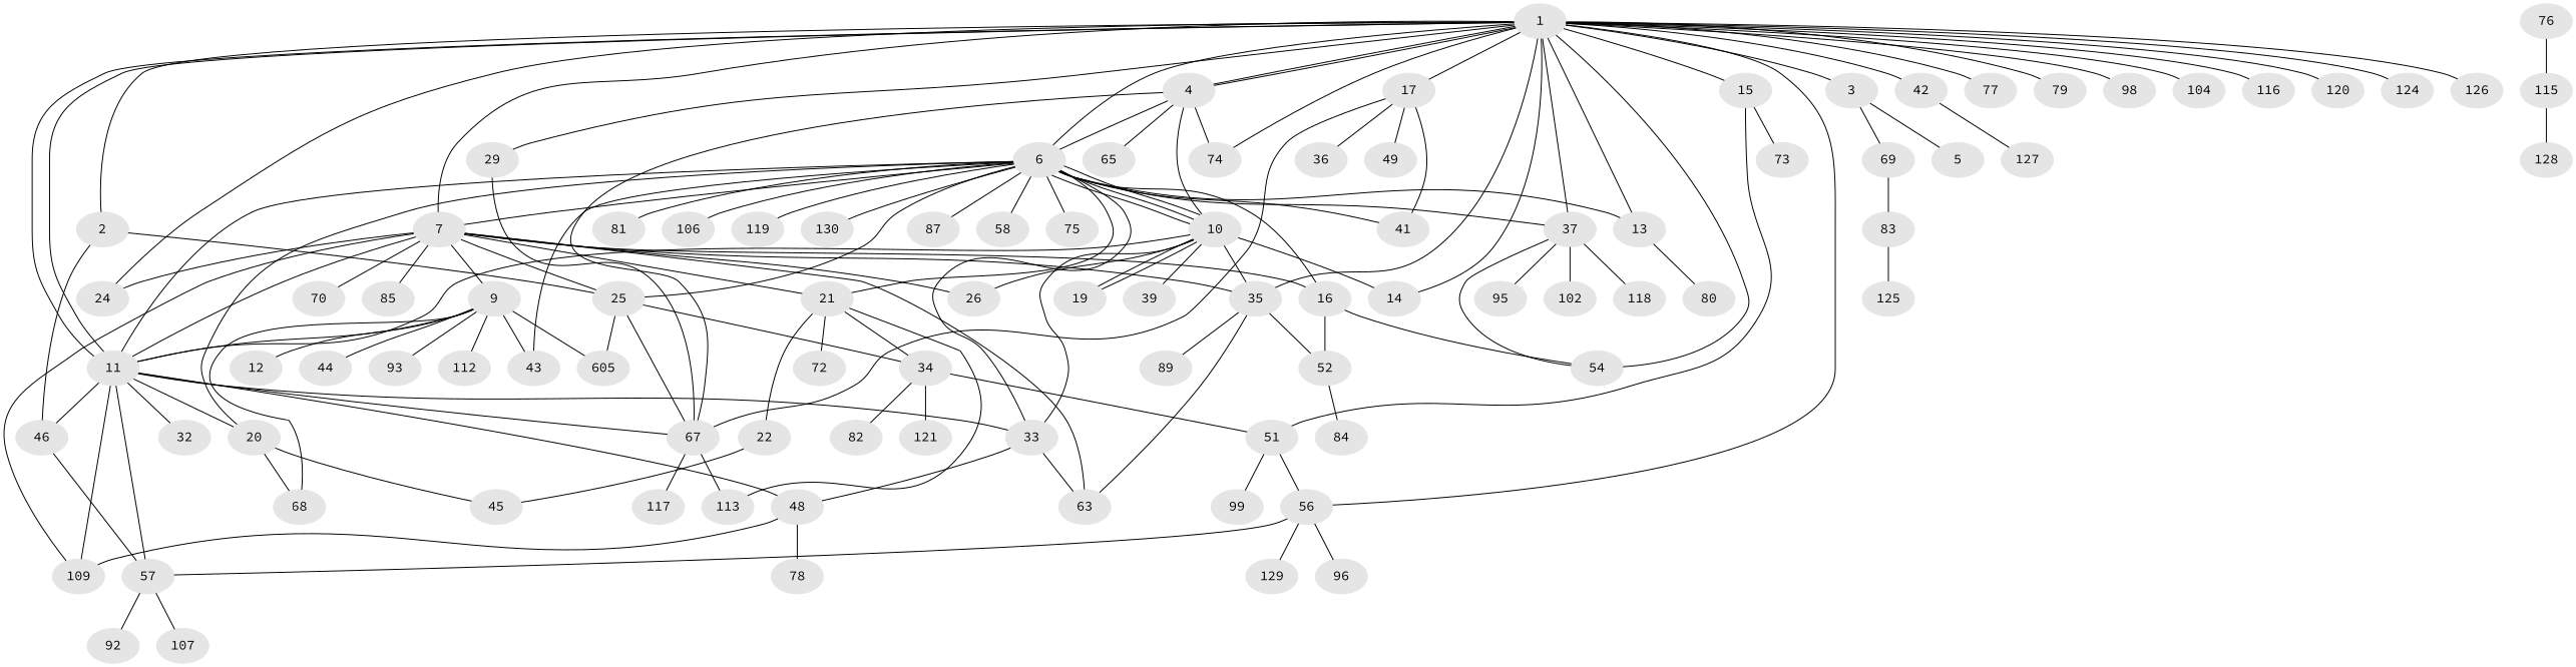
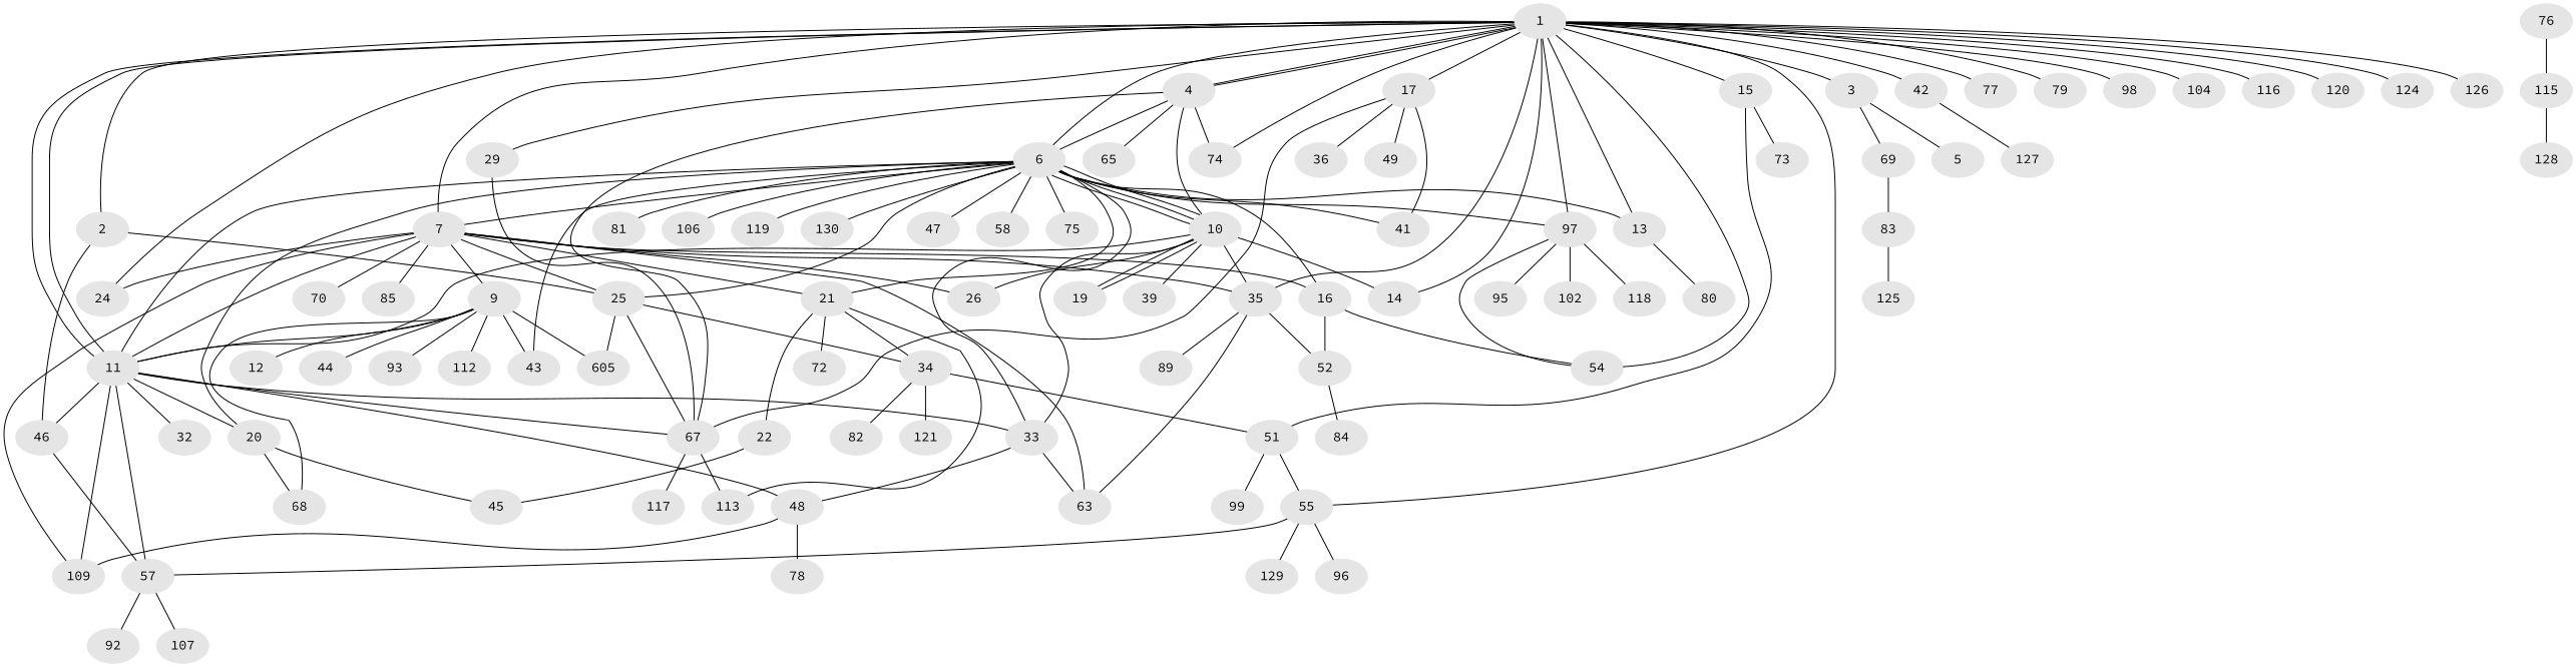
  graph {
    fontname="Source Code Pro"
    node [color=gray90 fontname="Source Code Pro" style=filled]
    edge [fontname="Source Code Pro"]
    1 [super="+71"]
    2 [super="+110"]
    3 [super="+123"]
    4 [super="+28"]
    6 [super="+88"]
    7 [super="+8"]
    11 [super="+50"]
    13
    14 [super="+86"]
    15 [super="+18"]
    17
    24
    29
    35 [super="+59"]
-   37 [super="+97"]
+   37 [super="+97" label=97]
    42
    54
-   56 [super="+122"]
+   56 [super="+122" label=55]
    74
    77
    79
    98
    104
    116
    120
    124
    126
    25 [super="+27"]
    46 [super="+61"]
    5
    69
    10 [super="+31"]
    65 [super="+66"]
    67 [super="+90"]
    16 [super="+23"]
    20 [super="+55"]
    21 [super="+64"]
    33
    41
    43 [super="+103"]
-   47 [label=87]
+   47
    58
    75
    81
    106
    119
    130
    9 [super="+40"]
    26 [super="+38"]
    63 [super="+114"]
    70
    85
    109
    32
    48 [super="+62"]
    57 [super="+91"]
    80
    51 [super="+53"]
    73 [super="+108"]
    36
    49
    52
    89
    95
    102
    118
    127
    96
    129
    n70 [label=605 super="+111"]
    34
    83 [super="+101"]
    19 [super="+30"]
    39
    113
    117
    68 [super="+87"]
    45
    22
    72
    12
    44
    93
    112
    78
    92 [super="+100"]
    107
    99
    84
    82
    121
    76 [super="+94"]
    115
    125
    128
    1 -- 2
    1 -- 3
    1 -- 4 [weight=2]
    1 -- 4
    1 -- 6
    1 -- 7
    1 -- 11
    1 -- 11
    1 -- 13
    1 -- 14 [weight=2]
    1 -- 15
    1 -- 17 [weight=2]
    1 -- 24
    1 -- 29
    1 -- 35
    1 -- 37
    1 -- 42
    1 -- 54 [weight=2]
    1 -- 56
    1 -- 74
    1 -- 77
    1 -- 79
    1 -- 98
    1 -- 104
    1 -- 116
    1 -- 120
    1 -- 124
    1 -- 126
    2 -- 25
    2 -- 46
    3 -- 5
    3 -- 69
    4 -- 6
    4 -- 74
    4 -- 10
    4 -- 65
    4 -- 67
    6 -- 7
    6 -- 11
    6 -- 13
    6 -- 37
    6 -- 25
    6 -- 10
    6 -- 10
    6 -- 10
    6 -- 16
    6 -- 20
    6 -- 21
    6 -- 33
    6 -- 41
    6 -- 43
    6 -- 47
    6 -- 58
    6 -- 75
    6 -- 81
    6 -- 106
    6 -- 119
    6 -- 130
    7 -- 11
    7 -- 24
    7 -- 35
    7 -- 25
    7 -- 16
    7 -- 21
    7 -- 9
    7 -- 26
    7 -- 63
    7 -- 70
    7 -- 85
    7 -- 109
    11 -- 46
    11 -- 67
    11 -- 20
    11 -- 33
    11 -- 109
    11 -- 32
    11 -- 48
    11 -- 57
    13 -- 80
    15 -- 51
    15 -- 73
    17 -- 67
    17 -- 41
    17 -- 36
    17 -- 49
    29 -- 67
    35 -- 63
    35 -- 52
    35 -- 89
    37 -- 54
    37 -- 95
    37 -- 102
    37 -- 118
    42 -- 127
    56 -- 57
    56 -- 96
    56 -- 129
    25 -- 67
    25 -- n70 [weight=2]
    25 -- 34
    46 -- 57
    69 -- 83
    10 -- 11
    10 -- 14
    10 -- 35
    10 -- 33
    10 -- 26
    10 -- 19
    10 -- 19
    10 -- 39
    67 -- 113
    67 -- 117
    16 -- 54
    16 -- 52
    20 -- 68
    20 -- 45
    21 -- 34
    21 -- 113
    21 -- 22
    21 -- 72
    33 -- 63
    33 -- 48
    9 -- 11
    9 -- 43
    9 -- n70
    9 -- 68
    9 -- 12
    9 -- 44
    9 -- 93
    9 -- 112
    48 -- 109
    48 -- 78
    57 -- 92
    57 -- 107
    51 -- 56
    51 -- 99
    52 -- 84
    34 -- 51
    34 -- 82
    34 -- 121
    83 -- 125
    22 -- 45
    76 -- 115
    115 -- 128
  }
